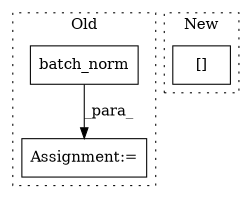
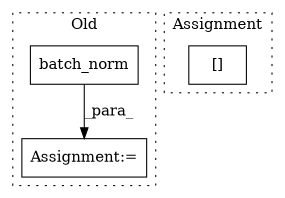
  digraph {
    node [shape=box]
    n1 [a=32 l="11,1" label=batch_norm s="3011,3025"]
    n2 [a=7 l=1 label="Assignment:=" s=3045]
    n3 [a=2 l="7,1" label="[]" s="2474,2495"]
    subgraph cluster_1 {
      label=Old
      style=dotted
      n1
      n2
    }
    subgraph cluster_2 {
-     label=New
+     label=Assignment
      style=dotted
      n3
    }
    n1 -> n2 [label=_para_]
  }
